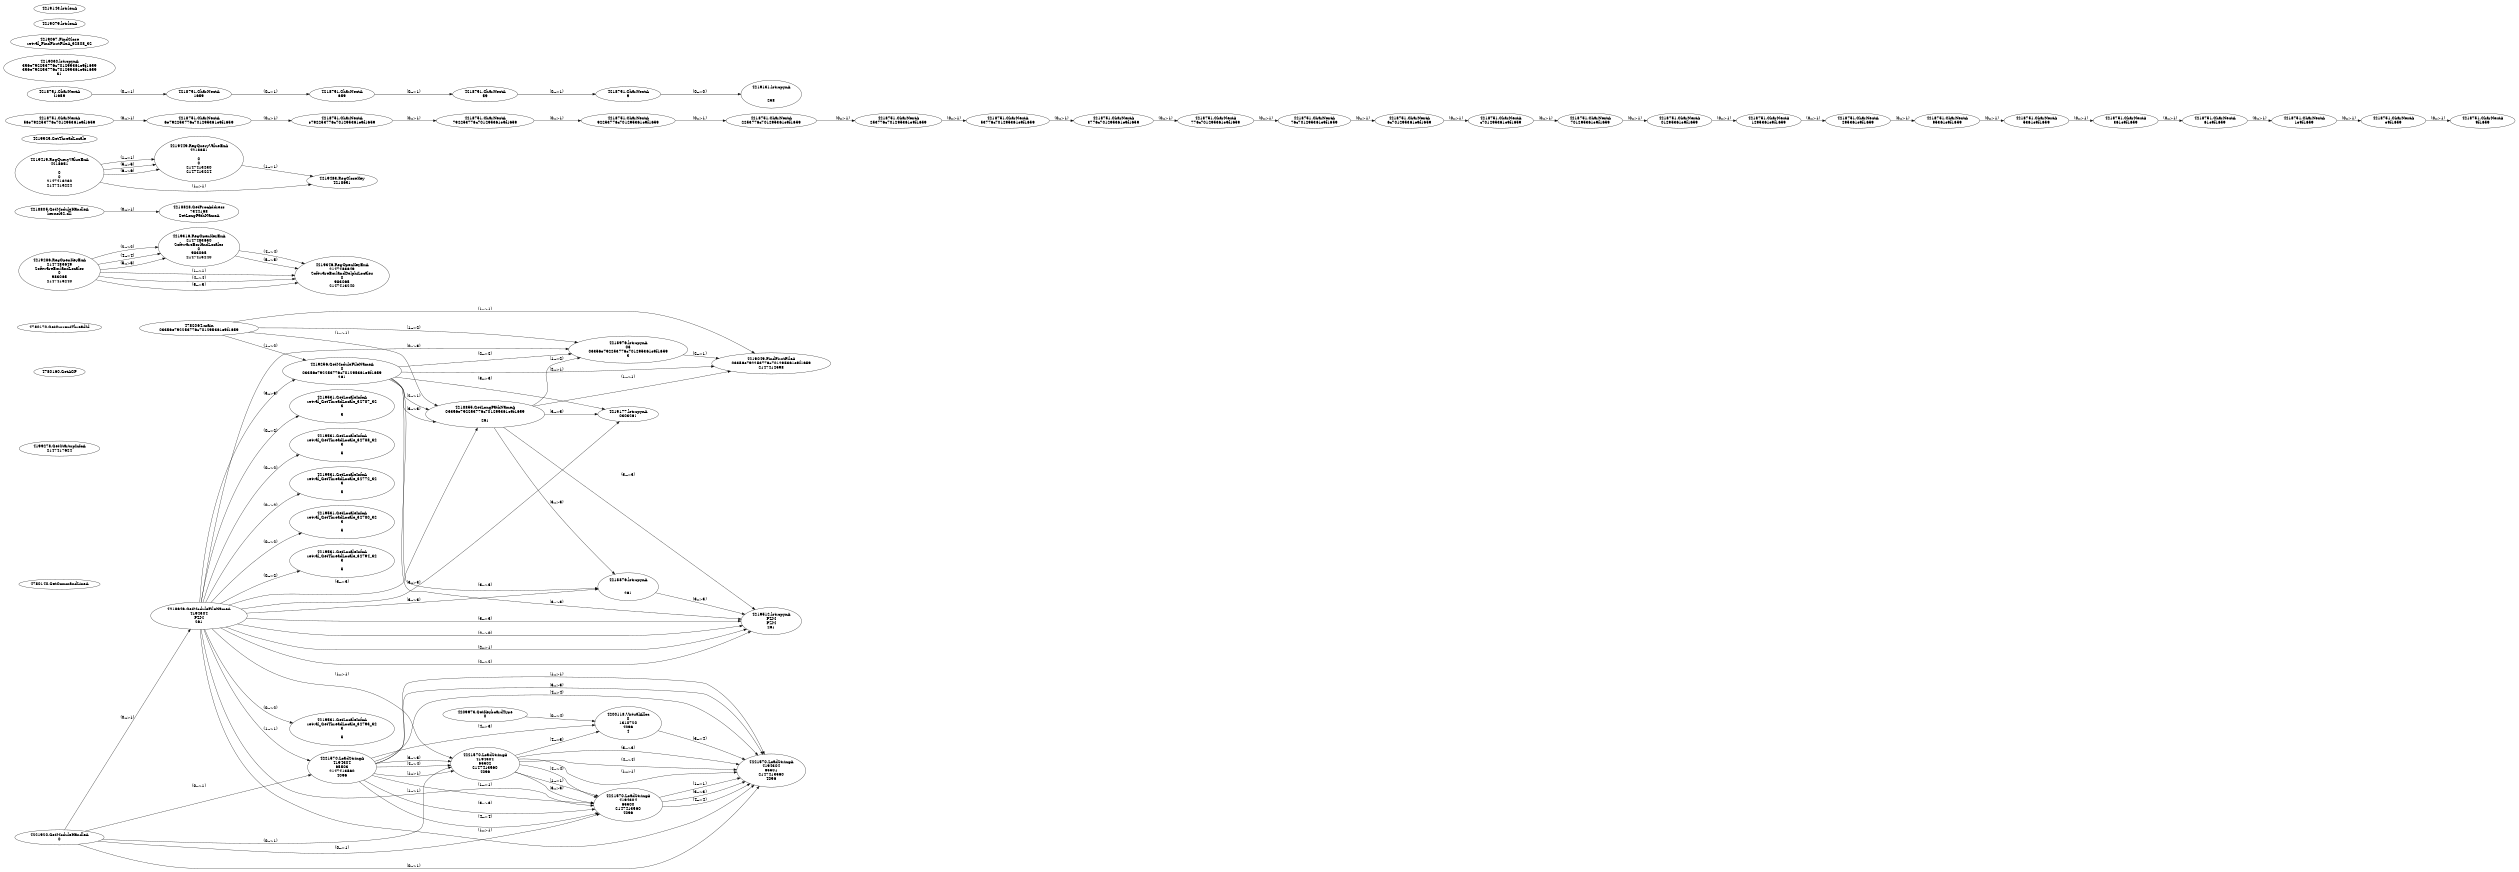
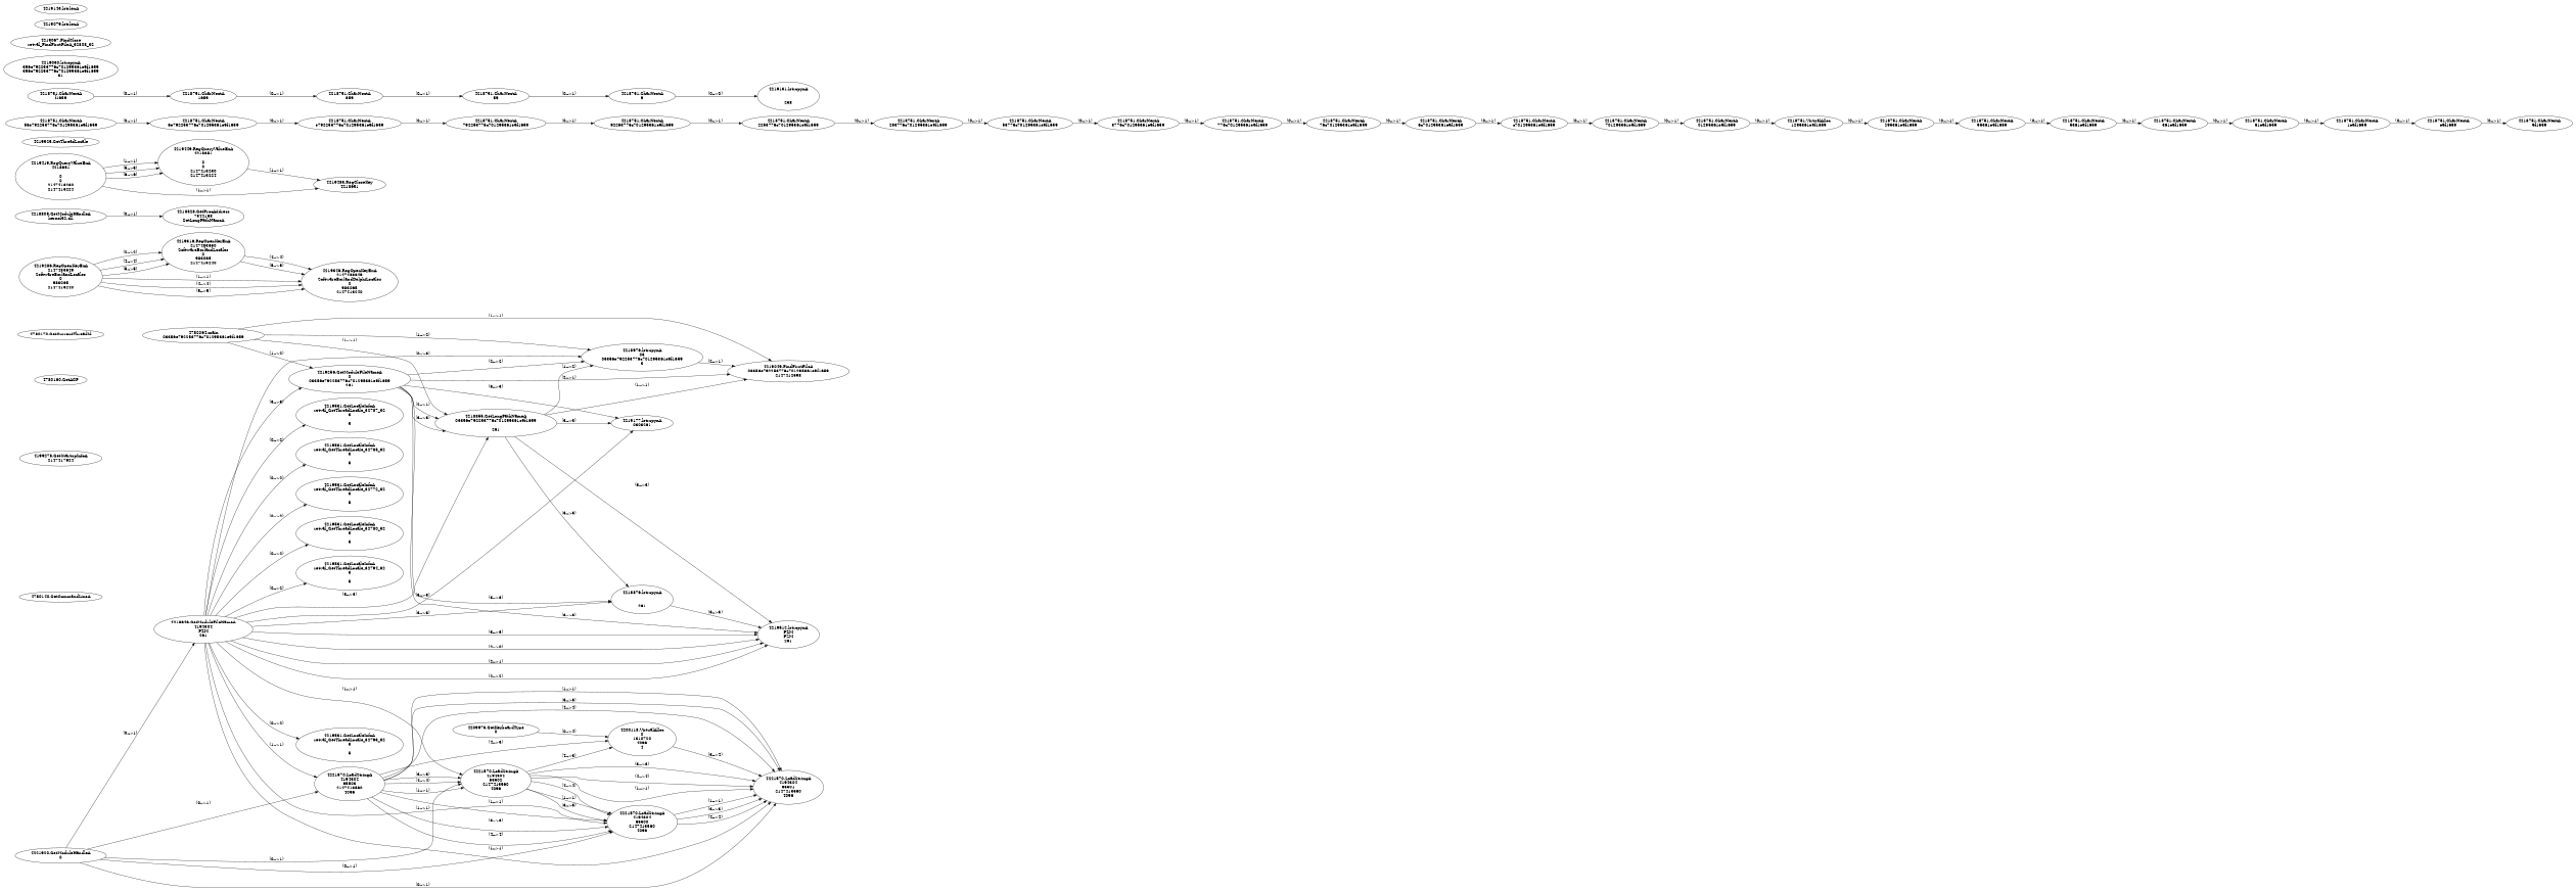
  digraph {
    rankdir=LR
    n1 [label="4782064.main\n03356e792253776c701295361e9f1659"]
    n2 [label="4219256.GetModuleFileNameA\n0\n03356e792253776c701295361e9f1659\n261"]
    n3 [label="4218855.GetLongPathNameA\n03356e792253776c701295361e9f1659\n\n261"]
    n4 [label="4218976.lstrcpynA\n03\n03356e792253776c701295361e9f1659\n3"]
    n5 [label="4219049.FindFirstFileA\n03356e792253776c701295361e9f1659\n2147412598"]
    n6 [label="4218876.lstrcpynA\n\n\n261"]
    n7 [label="4219512.lstrcpynA\nPZM\nPZM\n261"]
    n8 [label="4219177.lstrcpynA\n0303261"]
    n9 [label="4221920.GetModuleHandleA\n0"]
    n10 [label="4218646.GetModuleFileNameA\n4194304\nPZM\n261"]
    n11 [label="4221570.LoadStringA\n4194304\n65503\n2147413560\n4096"]
    n12 [label="4221570.LoadStringA\n4194304\n65502\n2147413560\n4096"]
    n13 [label="4221570.LoadStringA\n4194304\n65500\n2147413560\n4096"]
    n14 [label="4221570.LoadStringA\n4194304\n65501\n2147413560\n4096"]
    n15 [label="4219531.GetLocaleInfoA\nretval_GetThreadLocale_32793_32\n3\n\n5"]
    n16 [label="4219531.GetLocaleInfoA\nretval_GetThreadLocale_32787_32\n3\n\n5"]
    n17 [label="4219531.GetLocaleInfoA\nretval_GetThreadLocale_32788_32\n3\n\n5"]
    n18 [label="4219531.GetLocaleInfoA\nretval_GetThreadLocale_32772_32\n3\n\n5"]
    n19 [label="4219531.GetLocaleInfoA\nretval_GetThreadLocale_32780_32\n3\n\n5"]
    n20 [label="4219531.GetLocaleInfoA\nretval_GetThreadLocale_32794_32\n3\n\n5"]
    n21 [label="4200118.VirtualAlloc\n0\n1310720\n4096\n4"]
    n22 [label="4209973.GetKeyboardType\n0"]
    n23 [label="4780140.GetCommandLineA\n"]
    n24 [label="4199278.GetStartupInfoA\n2147417624"]
    n25 [label="4780160.GetACP\n"]
    n26 [label="4780170.GetCurrentThreadId\n"]
    n27 [label="4219286.RegOpenKeyExA\n2147483649\nSoftware\Borland\Locales\n0\n983065\n2147413240"]
    n28 [label="4219316.RegOpenKeyExA\n2147483650\nSoftware\Borland\Locales\n0\n983065\n2147413240"]
    n29 [label="4219346.RegOpenKeyExA\n2147483649\nSoftware\Borland\Delphi\Locales\n0\n983065\n2147413240"]
    n30 [label="4218805.GetModuleHandleA\nkernel32.dll"]
    n31 [label="4218828.GetProcAddress\n7344168\nGetLongPathNameA"]
    n32 [label="4219419.RegQueryValueExA\n4218651\n\n0\n0\n2147413230\n2147413224"]
    n33 [label="4219449.RegQueryValueExA\n4218651\n\n0\n0\n2147413230\n2147413224"]
    n34 [label="4219483.RegCloseKey\n4218651"]
    n35 [label="4219525.GetThreadLocale\n"]
    n36 [label="4218751.CharNextA\n56e792253776c701295361e9f1659"]
    n37 [label="4218751.CharNextA\n6e792253776c701295361e9f1659"]
    n38 [label="4218751.CharNextA\ne792253776c701295361e9f1659"]
    n39 [label="4218751.CharNextA\n792253776c701295361e9f1659"]
    n40 [label="4218751.CharNextA\n92253776c701295361e9f1659"]
    n41 [label="4218751.CharNextA\n2253776c701295361e9f1659"]
    n42 [label="4218751.CharNextA\n253776c701295361e9f1659"]
    n43 [label="4218751.CharNextA\n53776c701295361e9f1659"]
    n44 [label="4218751.CharNextA\n3776c701295361e9f1659"]
    n45 [label="4218751.CharNextA\n776c701295361e9f1659"]
    n46 [label="4218751.CharNextA\n76c701295361e9f1659"]
    n47 [label="4218751.CharNextA\n6c701295361e9f1659"]
    n48 [label="4218751.CharNextA\nc701295361e9f1659"]
    n49 [label="4218751.CharNextA\n701295361e9f1659"]
    n50 [label="4218751.CharNextA\n01295361e9f1659"]
-   n51 [label="4218751.CharNextA\n1295361e9f1659"]
+   n51 [label="4218751.VirtualAlloc\n1295361e9f1659"]
    n52 [label="4218751.CharNextA\n295361e9f1659"]
    n53 [label="4218751.CharNextA\n95361e9f1659"]
    n54 [label="4218751.CharNextA\n5361e9f1659"]
    n55 [label="4218751.CharNextA\n361e9f1659"]
    n56 [label="4218751.CharNextA\n61e9f1659"]
    n57 [label="4218751.CharNextA\n1e9f1659"]
    n58 [label="4218751.CharNextA\ne9f1659"]
    n59 [label="4218751.CharNextA\n9f1659"]
    n60 [label="4218751.CharNextA\nf1659"]
    n61 [label="4218751.CharNextA\n1659"]
    n62 [label="4218751.CharNextA\n659"]
    n63 [label="4218751.CharNextA\n59"]
    n64 [label="4218751.CharNextA\n9"]
    n65 [label="4219131.lstrcpynA\n\n\n258"]
    n66 [label="4219030.lstrcpynA\n356e792253776c701295361e9f1659\n356e792253776c701295361e9f1659\n31"]
    n67 [label="4219067.FindClose\nretval_FindFirstFileA_32808_32"]
    n68 [label="4219079.lstrlenA\n"]
    n69 [label="4219143.lstrlenA\n"]
    n1 -> n2 [label="(1-->2)"]
    n1 -> n3 [label="(1-->1)"]
    n1 -> n4 [label="(1-->2)"]
    n1 -> n5 [label="(1-->1)"]
    n2 -> n3 [label="(2-->1)"]
    n2 -> n3 [label="(3-->3)"]
    n2 -> n4 [label="(2-->2)"]
    n2 -> n5 [label="(2-->1)"]
    n2 -> n6 [label="(3-->3)"]
    n2 -> n7 [label="(3-->3)"]
    n2 -> n8 [label="(3-->3)"]
    n3 -> n4 [label="(1-->2)"]
    n3 -> n5 [label="(1-->1)"]
    n3 -> n6 [label="(3-->3)"]
    n3 -> n7 [label="(3-->3)"]
    n3 -> n8 [label="(3-->3)"]
    n4 -> n5 [label="(2-->1)"]
    n6 -> n7 [label="(3-->3)"]
    n9 -> n10 [label="(0-->1)"]
    n9 -> n11 [label="(0-->1)"]
    n9 -> n12 [label="(0-->1)"]
    n9 -> n13 [label="(0-->1)"]
    n9 -> n14 [label="(0-->1)"]
    n10 -> n2 [label="(3-->3)"]
    n10 -> n3 [label="(3-->3)"]
    n10 -> n4 [label="(0-->3)"]
    n10 -> n6 [label="(3-->3)"]
    n10 -> n7 [label="(2-->1)"]
    n10 -> n7 [label="(2-->2)"]
    n10 -> n7 [label="(3-->3)"]
    n10 -> n7 [label="(2-->0)"]
    n10 -> n8 [label="(3-->3)"]
    n10 -> n11 [label="(1-->1)"]
    n10 -> n12 [label="(1-->1)"]
    n10 -> n13 [label="(1-->1)"]
    n10 -> n14 [label="(1-->1)"]
    n10 -> n15 [label="(0-->2)"]
    n10 -> n16 [label="(0-->2)"]
    n10 -> n17 [label="(0-->2)"]
    n10 -> n18 [label="(0-->2)"]
    n10 -> n19 [label="(0-->2)"]
    n10 -> n20 [label="(0-->2)"]
    n11 -> n12 [label="(1-->1)"]
    n11 -> n12 [label="(3-->3)"]
    n11 -> n12 [label="(4-->4)"]
    n11 -> n13 [label="(1-->1)"]
    n11 -> n13 [label="(3-->3)"]
    n11 -> n13 [label="(4-->4)"]
    n11 -> n14 [label="(1-->1)"]
    n11 -> n14 [label="(3-->3)"]
    n11 -> n14 [label="(4-->4)"]
    n11 -> n21 [label="(4-->3)"]
    n12 -> n13 [label="(1-->1)"]
    n12 -> n13 [label="(3-->3)"]
    n12 -> n13 [label="(4-->4)"]
    n12 -> n14 [label="(1-->1)"]
    n12 -> n14 [label="(3-->3)"]
    n12 -> n14 [label="(4-->4)"]
    n12 -> n21 [label="(4-->3)"]
    n13 -> n14 [label="(1-->1)"]
    n13 -> n14 [label="(3-->3)"]
    n13 -> n14 [label="(4-->4)"]
    n21 -> n14 [label="(3-->4)"]
    n22 -> n21 [label="(0-->4)"]
    n27 -> n28 [label="(2-->2)"]
    n27 -> n28 [label="(4-->4)"]
    n27 -> n28 [label="(5-->5)"]
    n27 -> n29 [label="(1-->1)"]
    n27 -> n29 [label="(4-->4)"]
    n27 -> n29 [label="(5-->5)"]
    n28 -> n29 [label="(4-->4)"]
    n28 -> n29 [label="(5-->5)"]
    n30 -> n31 [label="(0-->1)"]
    n32 -> n33 [label="(1-->1)"]
    n32 -> n33 [label="(5-->5)"]
    n32 -> n33 [label="(6-->6)"]
    n32 -> n34 [label="(1-->1)"]
    n33 -> n34 [label="(1-->1)"]
    n36 -> n37 [label="(0-->1)"]
    n37 -> n38 [label="(0-->1)"]
    n38 -> n39 [label="(0-->1)"]
    n39 -> n40 [label="(0-->1)"]
    n40 -> n41 [label="(0-->1)"]
    n41 -> n42 [label="(0-->1)"]
    n42 -> n43 [label="(0-->1)"]
    n43 -> n44 [label="(0-->1)"]
    n44 -> n45 [label="(0-->1)"]
    n45 -> n46 [label="(0-->1)"]
    n46 -> n47 [label="(0-->1)"]
    n47 -> n48 [label="(0-->1)"]
    n48 -> n49 [label="(0-->1)"]
    n49 -> n50 [label="(0-->1)"]
    n50 -> n51 [label="(0-->1)"]
    n51 -> n52 [label="(0-->1)"]
    n52 -> n53 [label="(0-->1)"]
    n53 -> n54 [label="(0-->1)"]
    n54 -> n55 [label="(0-->1)"]
    n55 -> n56 [label="(0-->1)"]
    n56 -> n57 [label="(0-->1)"]
    n57 -> n58 [label="(0-->1)"]
    n58 -> n59 [label="(0-->1)"]
    n60 -> n61 [label="(0-->1)"]
    n61 -> n62 [label="(0-->1)"]
    n62 -> n63 [label="(0-->1)"]
    n63 -> n64 [label="(0-->1)"]
    n64 -> n65 [label="(0-->0)"]
  }
